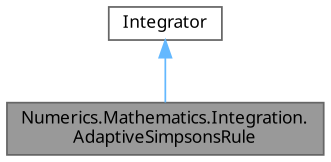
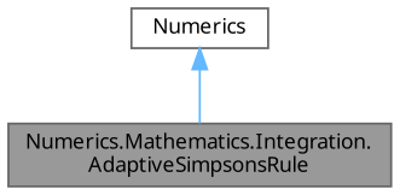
  digraph {
    fontname="Noto Sans"
    node [color=gray40 fontname="Noto Sans" fontsize=10 shape=box style=filled]
    n1 [fillcolor=grey60 fontcolor=black height=0.2 label="Numerics.Mathematics.Integration.\lAdaptiveSimpsonsRule" width=0.4]
-   n2 [fillcolor=white height=0.2 label=Integrator width=0.4]
+   n2 [fillcolor=white height=0.2 label=Numerics width=0.4]
    n2 -> n1 [color=steelblue1 dir=back fontname="Noto Sans" fontsize=10 labelfontname=Helvetica labelfontsize=10 style=solid]
  }
